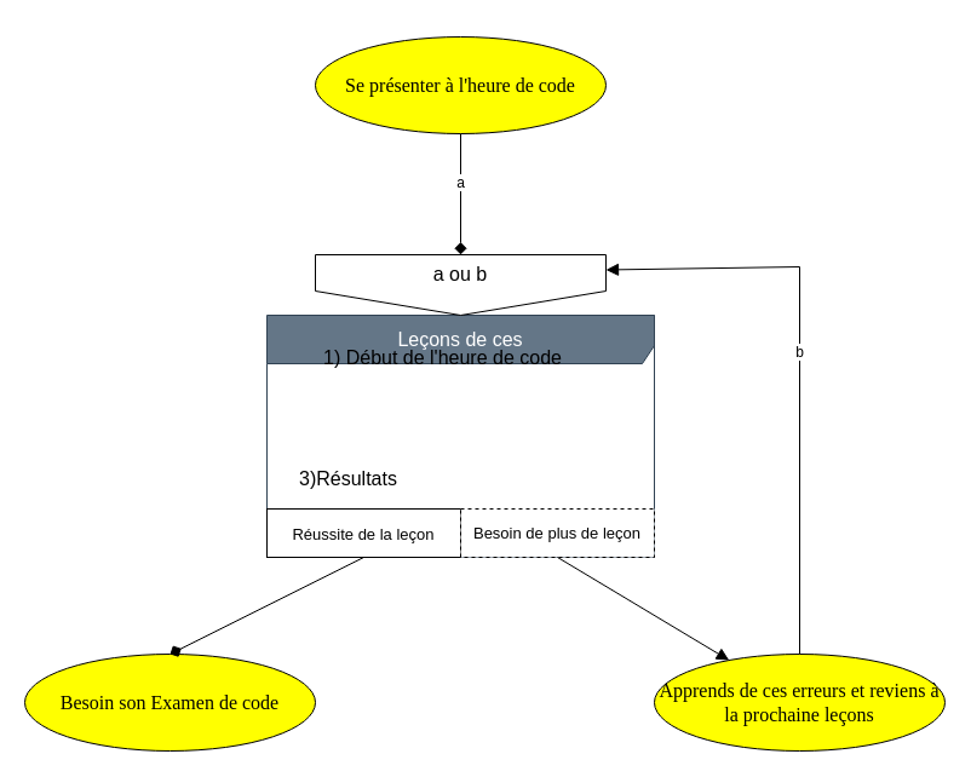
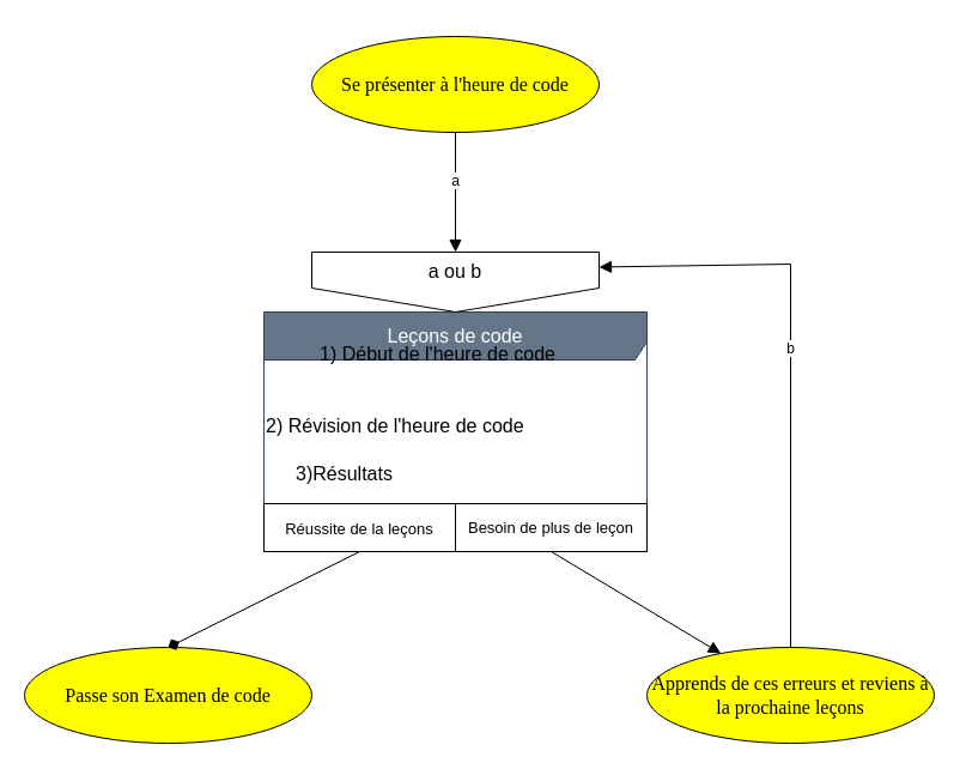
  <mxCell id="0" />
  <mxCell id="1" parent="0" />
  <mxCell id="2" value="Se présenter à l'heure de code " style="ellipse;whiteSpace=wrap;html=1;fontSize=16;fillColor=#FFFF00;fontFamily=Comic Sans MS;" vertex="1" parent="1"><mxGeometry x="260" y="30" width="240" height="80" as="geometry" /></mxCell>
- <mxCell id="3" value="&lt;div&gt;Leçons de ces&lt;/div&gt;" style="shape=umlFrame;whiteSpace=wrap;html=1;pointerEvents=0;fontSize=16;width=320;height=40;fillColor=#647687;strokeColor=#314354;fontColor=#ffffff;" vertex="1" parent="1"><mxGeometry x="220" y="260" width="320" height="200" as="geometry" /></mxCell>
- <mxCell id="4" value="&lt;font style=&quot;font-size: 13px;&quot;&gt;Réussite de la leçon&lt;/font&gt;" style="whiteSpace=wrap;html=1;align=center;fontSize=16;" vertex="1" parent="1"><mxGeometry x="220" y="420" width="160" height="40" as="geometry" /></mxCell>
- <mxCell id="5" value="Besoin de plus de leçon" style="whiteSpace=wrap;html=1;align=center;fontSize=13;dashed=1;" vertex="1" parent="1"><mxGeometry x="380" y="420" width="160" height="40" as="geometry" /></mxCell>
+ <mxCell id="3" value="&lt;div&gt;Leçons de code&lt;/div&gt;" style="shape=umlFrame;whiteSpace=wrap;html=1;pointerEvents=0;fontSize=16;width=320;height=40;fillColor=#647687;strokeColor=#314354;fontColor=#ffffff;" vertex="1" parent="1"><mxGeometry x="220" y="260" width="320" height="200" as="geometry" /></mxCell>
+ <mxCell id="4" value="&lt;font style=&quot;font-size: 13px;&quot;&gt;Réussite de la leçons&lt;/font&gt;" style="whiteSpace=wrap;html=1;align=center;fontSize=16;" vertex="1" parent="1"><mxGeometry x="220" y="420" width="160" height="40" as="geometry" /></mxCell>
+ <mxCell id="5" value="Besoin de plus de leçon" style="whiteSpace=wrap;html=1;align=center;fontSize=13;" vertex="1" parent="1"><mxGeometry x="380" y="420" width="160" height="40" as="geometry" /></mxCell>
  <mxCell id="6" value="" style="verticalLabelPosition=bottom;verticalAlign=top;html=1;shape=offPageConnector;rounded=0;size=0.4;fontSize=16;" vertex="1" parent="1"><mxGeometry x="260" y="210" width="240" height="50" as="geometry" /></mxCell>
- <mxCell id="7" value="a" style="html=1;verticalAlign=bottom;endArrow=diamond;curved=0;rounded=0;fontSize=12;startSize=8;endSize=8;exitX=0.5;exitY=1;exitDx=0;exitDy=0;" edge="1" parent="1" source="2" target="8"><mxGeometry width="80" relative="1" as="geometry"><mxPoint x="350" y="200" as="sourcePoint" /><mxPoint x="430" y="200" as="targetPoint" /></mxGeometry></mxCell>
+ <mxCell id="7" value="a" style="html=1;verticalAlign=bottom;endArrow=block;curved=0;rounded=0;fontSize=12;startSize=8;endSize=8;exitX=0.5;exitY=1;exitDx=0;exitDy=0;" edge="1" parent="1" source="2" target="8"><mxGeometry width="80" relative="1" as="geometry"><mxPoint x="350" y="200" as="sourcePoint" /><mxPoint x="430" y="200" as="targetPoint" /></mxGeometry></mxCell>
  <mxCell id="8" value="a ou b" style="text;strokeColor=none;fillColor=none;spacingLeft=4;spacingRight=4;overflow=hidden;rotatable=0;points=[[0,0.5],[1,0.5]];portConstraint=eastwest;fontSize=16;whiteSpace=wrap;html=1;align=center;" vertex="1" parent="1"><mxGeometry x="291.25" y="210" width="177.5" height="50" as="geometry" /></mxCell>
  <mxCell id="9" value="&lt;div align=&quot;left&quot;&gt;1) Début de l'heure de code&lt;/div&gt;" style="text;html=1;strokeColor=none;fillColor=none;align=left;verticalAlign=middle;whiteSpace=wrap;rounded=0;fontSize=16;" vertex="1" parent="1"><mxGeometry x="265" y="280" width="240" height="30" as="geometry" /></mxCell>
+ <mxCell id="10" value="&lt;div align=&quot;left&quot;&gt;2) Révision de l'heure de code&lt;/div&gt;" style="text;html=1;strokeColor=none;fillColor=none;align=left;verticalAlign=middle;whiteSpace=wrap;rounded=0;fontSize=16;" vertex="1" parent="1"><mxGeometry x="220" y="340" width="240" height="30" as="geometry" /></mxCell>
  <mxCell id="11" value="&lt;div align=&quot;left&quot;&gt;3)Résultats&lt;/div&gt;" style="text;html=1;strokeColor=none;fillColor=none;align=left;verticalAlign=middle;whiteSpace=wrap;rounded=0;fontSize=16;" vertex="1" parent="1"><mxGeometry x="245" y="380" width="230" height="30" as="geometry" /></mxCell>
  <mxCell id="12" value="Apprends de ces erreurs et reviens à la prochaine leçons" style="ellipse;whiteSpace=wrap;html=1;fontSize=16;fillColor=#FFFF00;fontFamily=Comic Sans MS;" vertex="1" parent="1"><mxGeometry x="540" y="540" width="240" height="80" as="geometry" /></mxCell>
- <mxCell id="13" value="Besoin son Examen de code" style="ellipse;whiteSpace=wrap;html=1;fontSize=16;fillColor=#FFFF00;fontFamily=Comic Sans MS;" vertex="1" parent="1"><mxGeometry x="20" y="540" width="240" height="80" as="geometry" /></mxCell>
+ <mxCell id="13" value="Passe son Examen de code" style="ellipse;whiteSpace=wrap;html=1;fontSize=16;fillColor=#FFFF00;fontFamily=Comic Sans MS;" vertex="1" parent="1"><mxGeometry x="20" y="540" width="240" height="80" as="geometry" /></mxCell>
  <mxCell id="14" value="&lt;div&gt;&lt;br&gt;&lt;/div&gt;&lt;div&gt;&lt;br&gt;&lt;/div&gt;" style="html=1;verticalAlign=bottom;endArrow=block;curved=0;rounded=0;fontSize=12;startSize=8;endSize=8;exitX=0.5;exitY=1;exitDx=0;exitDy=0;" edge="1" parent="1" source="5" target="12"><mxGeometry width="80" relative="1" as="geometry"><mxPoint x="620" y="370" as="sourcePoint" /><mxPoint x="720" y="480" as="targetPoint" /><Array as="points" /></mxGeometry></mxCell>
  <mxCell id="15" value="&lt;div&gt;b&lt;/div&gt;" style="html=1;verticalAlign=bottom;endArrow=block;curved=0;rounded=0;fontSize=12;startSize=8;endSize=8;exitX=0.5;exitY=0;exitDx=0;exitDy=0;entryX=1;entryY=0.25;entryDx=0;entryDy=0;" edge="1" parent="1" source="12" target="6"><mxGeometry width="80" relative="1" as="geometry"><mxPoint x="550" y="450" as="sourcePoint" /><mxPoint x="660" y="220" as="targetPoint" /><Array as="points"><mxPoint x="660" y="220" /></Array><mxPoint as="offset" /></mxGeometry></mxCell>
  <mxCell id="16" value="&lt;div&gt;&lt;br&gt;&lt;/div&gt;&lt;div&gt;&lt;br&gt;&lt;/div&gt;" style="html=1;verticalAlign=bottom;endArrow=diamond;curved=0;rounded=0;fontSize=12;startSize=8;endSize=8;exitX=0.5;exitY=1;exitDx=0;exitDy=0;entryX=0.5;entryY=0;entryDx=0;entryDy=0;" edge="1" parent="1" source="4" target="13"><mxGeometry width="80" relative="1" as="geometry"><mxPoint x="550" y="450" as="sourcePoint" /><mxPoint x="637" y="552" as="targetPoint" /></mxGeometry></mxCell>
  <mxCell id="17" style="edgeStyle=none;curved=1;rounded=0;orthogonalLoop=1;jettySize=auto;html=1;exitX=0.75;exitY=1;exitDx=0;exitDy=0;fontSize=12;startSize=8;endSize=8;" edge="1" parent="1"><mxGeometry relative="1" as="geometry"><mxPoint x="240" y="20" as="sourcePoint" /><mxPoint x="240" y="20" as="targetPoint" /></mxGeometry></mxCell>
